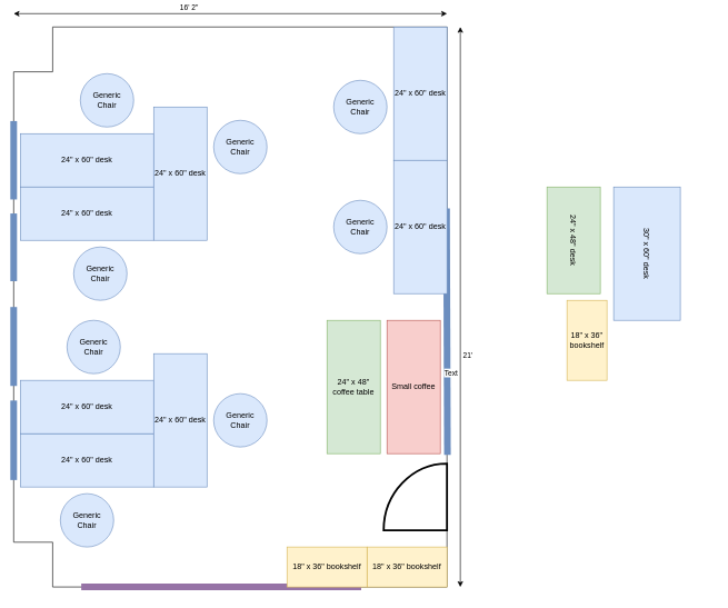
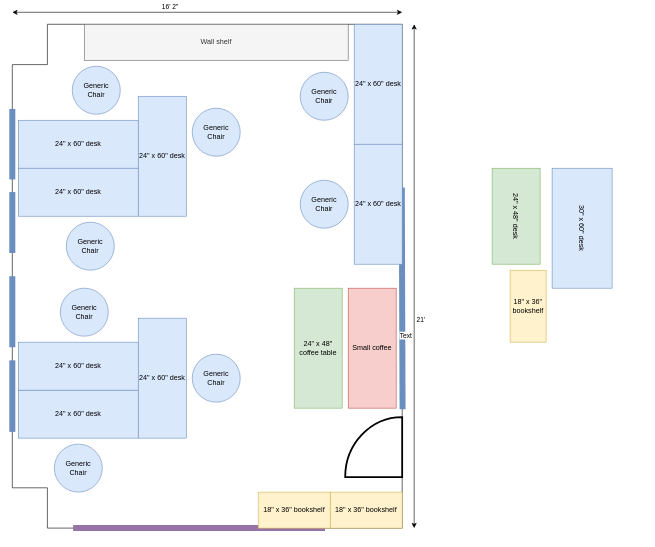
  <mxCell id="0" />
  <mxCell id="1" parent="0" />
  <mxCell id="2" value="" style="verticalLabelPosition=bottom;verticalAlign=top;html=1;shape=mxgraph.basic.polygon;polyCoords=[[0.91,0],[0.91,0.08],[1,0.08],[1,0.92],[0.91,0.92],[0.91,1],[0,1],[0,0]];polyline=0;rotation=-180;" parent="1" vertex="1"><mxGeometry x="20" y="40" width="650" height="840" as="geometry" /></mxCell>
  <mxCell id="3" value="" style="endArrow=none;html=1;rounded=0;fillColor=#dae8fc;strokeColor=#6c8ebf;strokeWidth=10;exitX=0.001;exitY=0.676;exitDx=0;exitDy=0;exitPerimeter=0;entryX=-0.001;entryY=0.236;entryDx=0;entryDy=0;entryPerimeter=0;" parent="1" source="2" target="2" edge="1"><mxGeometry width="50" height="50" relative="1" as="geometry"><mxPoint x="-100" y="320" as="sourcePoint" /><mxPoint x="80" y="270" as="targetPoint" /></mxGeometry></mxCell>
  <mxCell id="4" value="Text" style="edgeLabel;html=1;align=center;verticalAlign=middle;resizable=0;points=[];" parent="3" vertex="1" connectable="0"><mxGeometry x="0.33" y="5" relative="1" as="geometry"><mxPoint as="offset" /></mxGeometry></mxCell>
  <mxCell id="5" value="" style="endArrow=none;html=1;rounded=0;fillColor=#dae8fc;strokeColor=#6c8ebf;strokeWidth=10;entryX=1;entryY=0.191;entryDx=0;entryDy=0;entryPerimeter=0;exitX=1;exitY=0.333;exitDx=0;exitDy=0;exitPerimeter=0;" parent="1" source="2" target="2" edge="1"><mxGeometry width="50" height="50" relative="1" as="geometry"><mxPoint x="710" y="320" as="sourcePoint" /><mxPoint x="710" y="200" as="targetPoint" /></mxGeometry></mxCell>
  <mxCell id="6" value="" style="endArrow=none;html=1;rounded=0;fillColor=#dae8fc;strokeColor=#6c8ebf;strokeWidth=10;entryX=1;entryY=0.692;entryDx=0;entryDy=0;entryPerimeter=0;exitX=1;exitY=0.832;exitDx=0;exitDy=0;exitPerimeter=0;" parent="1" source="2" target="2" edge="1"><mxGeometry width="50" height="50" relative="1" as="geometry"><mxPoint x="680" y="740" as="sourcePoint" /><mxPoint x="680" y="620" as="targetPoint" /></mxGeometry></mxCell>
  <mxCell id="7" value="" style="endArrow=none;html=1;rounded=0;fillColor=#dae8fc;strokeColor=#6c8ebf;strokeWidth=10;exitX=1;exitY=0.667;exitDx=0;exitDy=0;exitPerimeter=0;entryX=1;entryY=0.546;entryDx=0;entryDy=0;entryPerimeter=0;" parent="1" source="2" target="2" edge="1"><mxGeometry width="50" height="50" relative="1" as="geometry"><mxPoint x="680" y="600" as="sourcePoint" /><mxPoint x="660" y="480" as="targetPoint" /></mxGeometry></mxCell>
  <mxCell id="8" value="" style="endArrow=none;html=1;rounded=0;fillColor=#dae8fc;strokeColor=#6c8ebf;strokeWidth=10;exitX=1;exitY=0.5;exitDx=0;exitDy=0;exitPerimeter=0;entryX=1;entryY=0.359;entryDx=0;entryDy=0;entryPerimeter=0;" parent="1" source="2" target="2" edge="1"><mxGeometry width="50" height="50" relative="1" as="geometry"><mxPoint x="680" y="460" as="sourcePoint" /><mxPoint x="680" y="340" as="targetPoint" /></mxGeometry></mxCell>
  <mxCell id="9" value="" style="endArrow=none;html=1;rounded=0;fillColor=#e1d5e7;strokeColor=#9673a6;strokeWidth=10;exitX=0.844;exitY=0;exitDx=0;exitDy=0;exitPerimeter=0;entryX=0.198;entryY=0;entryDx=0;entryDy=0;entryPerimeter=0;" parent="1" source="2" target="2" edge="1"><mxGeometry width="50" height="50" relative="1" as="geometry"><mxPoint x="310" y="-20" as="sourcePoint" /><mxPoint x="60" y="40" as="targetPoint" /></mxGeometry></mxCell>
  <mxCell id="10" value="24&quot; x 60&quot; desk" style="rounded=0;whiteSpace=wrap;html=1;rotation=0;fillColor=#dae8fc;strokeColor=#6c8ebf;" parent="1" vertex="1"><mxGeometry x="30" y="650" width="200" height="80" as="geometry" /></mxCell>
  <mxCell id="11" value="18&quot; x 36&quot; bookshelf" style="rounded=0;whiteSpace=wrap;html=1;fillColor=#fff2cc;strokeColor=#d6b656;" parent="1" vertex="1"><mxGeometry x="550" y="820" width="120" height="60" as="geometry" /></mxCell>
  <mxCell id="12" value="" style="verticalLabelPosition=bottom;verticalAlign=top;html=1;shape=mxgraph.basic.pie;startAngle=0;endAngle=0.25;strokeColor=#000000;shadow=0;strokeWidth=3;rotation=-90;" parent="1" vertex="1"><mxGeometry x="570" y="700" width="200" height="190" as="geometry" /></mxCell>
  <mxCell id="13" value="Small coffee" style="rounded=0;whiteSpace=wrap;html=1;strokeColor=#b85450;fillColor=#f8cecc;direction=west;" parent="1" vertex="1"><mxGeometry x="580" y="480" width="80" height="200" as="geometry" /></mxCell>
  <mxCell id="14" value="" style="endArrow=classic;startArrow=classic;html=1;rounded=0;" parent="1" edge="1"><mxGeometry width="50" height="50" relative="1" as="geometry"><mxPoint x="20" y="20" as="sourcePoint" /><mxPoint x="670" y="20" as="targetPoint" /></mxGeometry></mxCell>
  <mxCell id="15" value="16' 2&quot;" style="edgeLabel;html=1;align=center;verticalAlign=middle;resizable=0;points=[];" parent="14" vertex="1" connectable="0"><mxGeometry x="-0.193" y="3" relative="1" as="geometry"><mxPoint y="-7" as="offset" /></mxGeometry></mxCell>
  <mxCell id="16" value="" style="endArrow=classic;startArrow=classic;html=1;rounded=0;" parent="1" edge="1"><mxGeometry width="50" height="50" relative="1" as="geometry"><mxPoint x="690" y="880" as="sourcePoint" /><mxPoint x="690" y="40" as="targetPoint" /></mxGeometry></mxCell>
  <mxCell id="17" value="21'" style="edgeLabel;html=1;align=center;verticalAlign=middle;resizable=0;points=[];" parent="16" vertex="1" connectable="0"><mxGeometry x="-0.193" y="3" relative="1" as="geometry"><mxPoint x="13" y="-9" as="offset" /></mxGeometry></mxCell>
  <mxCell id="18" value="24&quot; x 60&quot; desk" style="rounded=0;whiteSpace=wrap;html=1;rotation=0;fillColor=#dae8fc;strokeColor=#6c8ebf;direction=west;" parent="1" vertex="1"><mxGeometry x="30" y="570" width="200" height="80" as="geometry" /></mxCell>
  <mxCell id="19" value="24&quot; x 60&quot; desk" style="rounded=0;whiteSpace=wrap;html=1;rotation=0;fillColor=#dae8fc;strokeColor=#6c8ebf;" parent="1" vertex="1"><mxGeometry x="30" y="200" width="200" height="80" as="geometry" /></mxCell>
  <mxCell id="20" value="24&quot; x 60&quot; desk" style="rounded=0;whiteSpace=wrap;html=1;rotation=0;fillColor=#dae8fc;strokeColor=#6c8ebf;direction=south;" parent="1" vertex="1"><mxGeometry x="590" y="40" width="80" height="200" as="geometry" /></mxCell>
  <mxCell id="21" value="24&quot; x 60&quot; desk" style="rounded=0;whiteSpace=wrap;html=1;rotation=0;fillColor=#dae8fc;strokeColor=#6c8ebf;direction=west;" parent="1" vertex="1"><mxGeometry x="30" y="280" width="200" height="80" as="geometry" /></mxCell>
  <mxCell id="22" value="Generic &lt;br&gt;Chair" style="ellipse;whiteSpace=wrap;html=1;fillColor=#dae8fc;strokeColor=#6c8ebf;" parent="1" vertex="1"><mxGeometry x="90" y="740" width="80" height="80" as="geometry" /></mxCell>
  <mxCell id="23" value="Generic &lt;br&gt;Chair" style="ellipse;whiteSpace=wrap;html=1;fillColor=#dae8fc;strokeColor=#6c8ebf;" parent="1" vertex="1"><mxGeometry x="100" y="480" width="80" height="80" as="geometry" /></mxCell>
  <mxCell id="24" value="Generic &lt;br&gt;Chair" style="ellipse;whiteSpace=wrap;html=1;fillColor=#dae8fc;strokeColor=#6c8ebf;" parent="1" vertex="1"><mxGeometry x="110" y="370" width="80" height="80" as="geometry" /></mxCell>
  <mxCell id="25" value="Generic &lt;br&gt;Chair" style="ellipse;whiteSpace=wrap;html=1;fillColor=#dae8fc;strokeColor=#6c8ebf;" parent="1" vertex="1"><mxGeometry x="120" y="110" width="80" height="80" as="geometry" /></mxCell>
  <mxCell id="26" value="24&quot; x 60&quot; desk" style="rounded=0;whiteSpace=wrap;html=1;rotation=0;fillColor=#dae8fc;strokeColor=#6c8ebf;direction=south;" parent="1" vertex="1"><mxGeometry x="230" y="160" width="80" height="200" as="geometry" /></mxCell>
  <mxCell id="27" value="Generic &lt;br&gt;Chair" style="ellipse;whiteSpace=wrap;html=1;fillColor=#dae8fc;strokeColor=#6c8ebf;" parent="1" vertex="1"><mxGeometry x="500" y="120" width="80" height="80" as="geometry" /></mxCell>
  <mxCell id="28" value="Generic &lt;br&gt;Chair" style="ellipse;whiteSpace=wrap;html=1;fillColor=#dae8fc;strokeColor=#6c8ebf;" parent="1" vertex="1"><mxGeometry x="320" y="180" width="80" height="80" as="geometry" /></mxCell>
  <mxCell id="29" value="24&quot; x 48&quot; coffee table" style="rounded=0;whiteSpace=wrap;html=1;rotation=0;fillColor=#d5e8d4;strokeColor=#82b366;direction=south;" parent="1" vertex="1"><mxGeometry x="490" y="480" width="80" height="200" as="geometry" /></mxCell>
  <mxCell id="30" value="24&quot; x 60&quot; desk" style="rounded=0;whiteSpace=wrap;html=1;rotation=0;fillColor=#dae8fc;strokeColor=#6c8ebf;direction=south;" parent="1" vertex="1"><mxGeometry x="230" y="530" width="80" height="200" as="geometry" /></mxCell>
  <mxCell id="31" value="Generic &lt;br&gt;Chair" style="ellipse;whiteSpace=wrap;html=1;fillColor=#dae8fc;strokeColor=#6c8ebf;" parent="1" vertex="1"><mxGeometry x="320" y="590" width="80" height="80" as="geometry" /></mxCell>
  <mxCell id="32" value="24&quot; x 60&quot; desk" style="rounded=0;whiteSpace=wrap;html=1;rotation=0;fillColor=#dae8fc;strokeColor=#6c8ebf;direction=south;" parent="1" vertex="1"><mxGeometry x="590" y="240" width="80" height="200" as="geometry" /></mxCell>
  <mxCell id="33" value="Generic &lt;br&gt;Chair" style="ellipse;whiteSpace=wrap;html=1;fillColor=#dae8fc;strokeColor=#6c8ebf;" parent="1" vertex="1"><mxGeometry x="500" y="300" width="80" height="80" as="geometry" /></mxCell>
  <mxCell id="34" value="18&quot; x 36&quot; bookshelf" style="rounded=0;whiteSpace=wrap;html=1;fillColor=#fff2cc;strokeColor=#d6b656;direction=west;" parent="1" vertex="1"><mxGeometry x="430" y="820" width="120" height="60" as="geometry" /></mxCell>
  <mxCell id="35" value="24&quot; x 48&quot; desk" style="rounded=0;whiteSpace=wrap;html=1;rotation=90;fillColor=#d5e8d4;strokeColor=#82b366;" parent="1" vertex="1"><mxGeometry x="780" y="320" width="160" height="80" as="geometry" /></mxCell>
  <mxCell id="36" value="30&quot; x 60&quot; desk" style="rounded=0;whiteSpace=wrap;html=1;rotation=90;fillColor=#dae8fc;strokeColor=#6c8ebf;" parent="1" vertex="1"><mxGeometry x="870" y="330" width="200" height="100" as="geometry" /></mxCell>
  <mxCell id="37" value="18&quot; x 36&quot; bookshelf" style="rounded=0;whiteSpace=wrap;html=1;fillColor=#fff2cc;strokeColor=#d6b656;direction=south;" parent="1" vertex="1"><mxGeometry x="850" y="450" width="60" height="120" as="geometry" /></mxCell>
+ <mxCell id="38" value="Wall shelf" style="rounded=0;whiteSpace=wrap;html=1;fillColor=#f5f5f5;strokeColor=#666666;fontColor=#333333;" parent="1" vertex="1"><mxGeometry x="140" y="40" width="440" height="60" as="geometry" /></mxCell>
